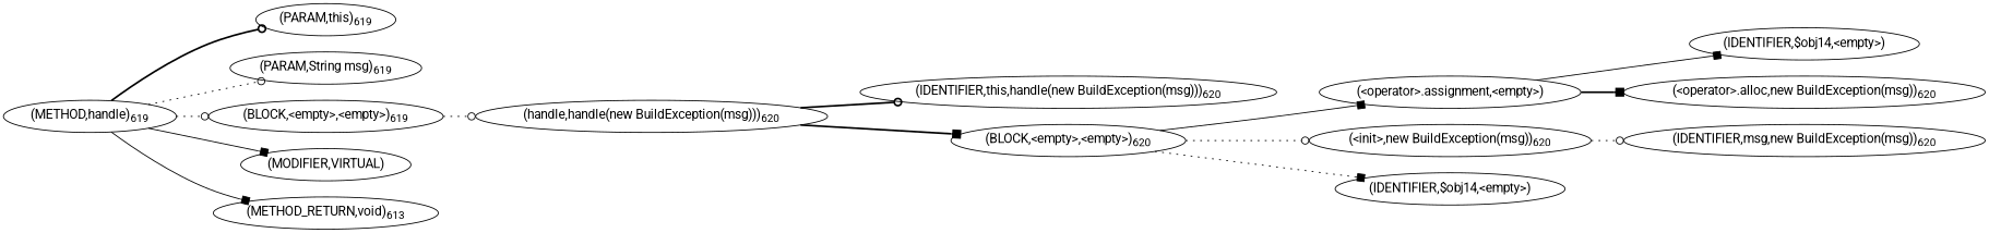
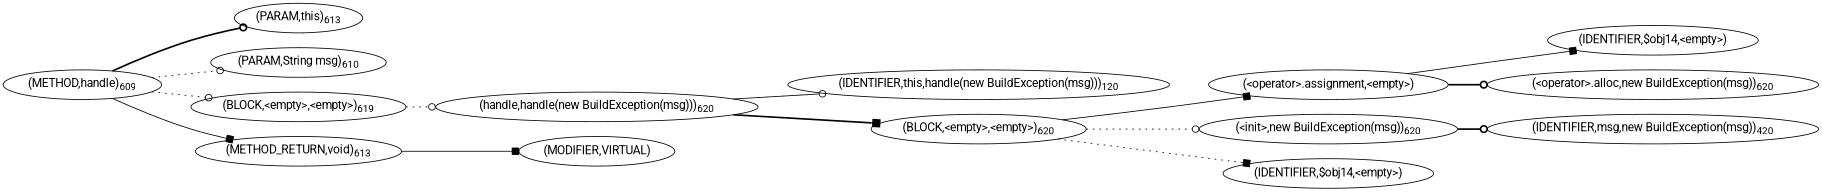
  digraph {
    fontname=Roboto
    rankdir=LR
    node [fontname=Roboto]
    edge [arrowhead=odot fontname=Roboto style=bold]
-   n1 [label=<(METHOD,handle)<SUB>619</SUB>>]
-   n2 [label=<(PARAM,this)<SUB>619</SUB>>]
-   n3 [label=<(PARAM,String msg)<SUB>619</SUB>>]
+   n1 [label=<(METHOD,handle)<SUB>609</SUB>>]
+   n2 [label=<(PARAM,this)<SUB>613</SUB>>]
+   n3 [label=<(PARAM,String msg)<SUB>610</SUB>>]
    n4 [label=<(BLOCK,&lt;empty&gt;,&lt;empty&gt;)<SUB>619</SUB>>]
    n5 [label=<(MODIFIER,VIRTUAL)>]
    n6 [label=<(METHOD_RETURN,void)<SUB>613</SUB>>]
    n7 [label=<(handle,handle(new BuildException(msg)))<SUB>620</SUB>>]
-   n8 [label=<(IDENTIFIER,this,handle(new BuildException(msg)))<SUB>620</SUB>>]
+   n8 [label=<(IDENTIFIER,this,handle(new BuildException(msg)))<SUB>120</SUB>>]
    n9 [label=<(BLOCK,&lt;empty&gt;,&lt;empty&gt;)<SUB>620</SUB>>]
    n10 [label=<(&lt;operator&gt;.assignment,&lt;empty&gt;)>]
    n11 [label=<(&lt;init&gt;,new BuildException(msg))<SUB>620</SUB>>]
    n12 [label=<(IDENTIFIER,$obj14,&lt;empty&gt;)>]
    n13 [label=<(IDENTIFIER,$obj14,&lt;empty&gt;)>]
    n14 [label=<(&lt;operator&gt;.alloc,new BuildException(msg))<SUB>620</SUB>>]
-   n15 [label=<(IDENTIFIER,msg,new BuildException(msg))<SUB>620</SUB>>]
+   n15 [label=<(IDENTIFIER,msg,new BuildException(msg))<SUB>420</SUB>>]
    n1 -> n2
    n1 -> n3 [style=dotted]
    n1 -> n4 [style=dotted]
-   n1 -> n5 [arrowhead=box style=solid]
+   n6 -> n5 [arrowhead=box style=solid]
    n1 -> n6 [arrowhead=box style=solid]
    n4 -> n7 [style=dotted]
-   n7 -> n8
+   n7 -> n8 [style=solid]
    n7 -> n9 [arrowhead=box]
    n9 -> n10 [arrowhead=box style=solid]
    n9 -> n11 [style=dotted]
    n9 -> n12 [arrowhead=box style=dotted]
    n10 -> n13 [arrowhead=box style=solid]
-   n10 -> n14 [arrowhead=box]
-   n11 -> n15 [style=dotted]
+   n10 -> n14
+   n11 -> n15
  }
